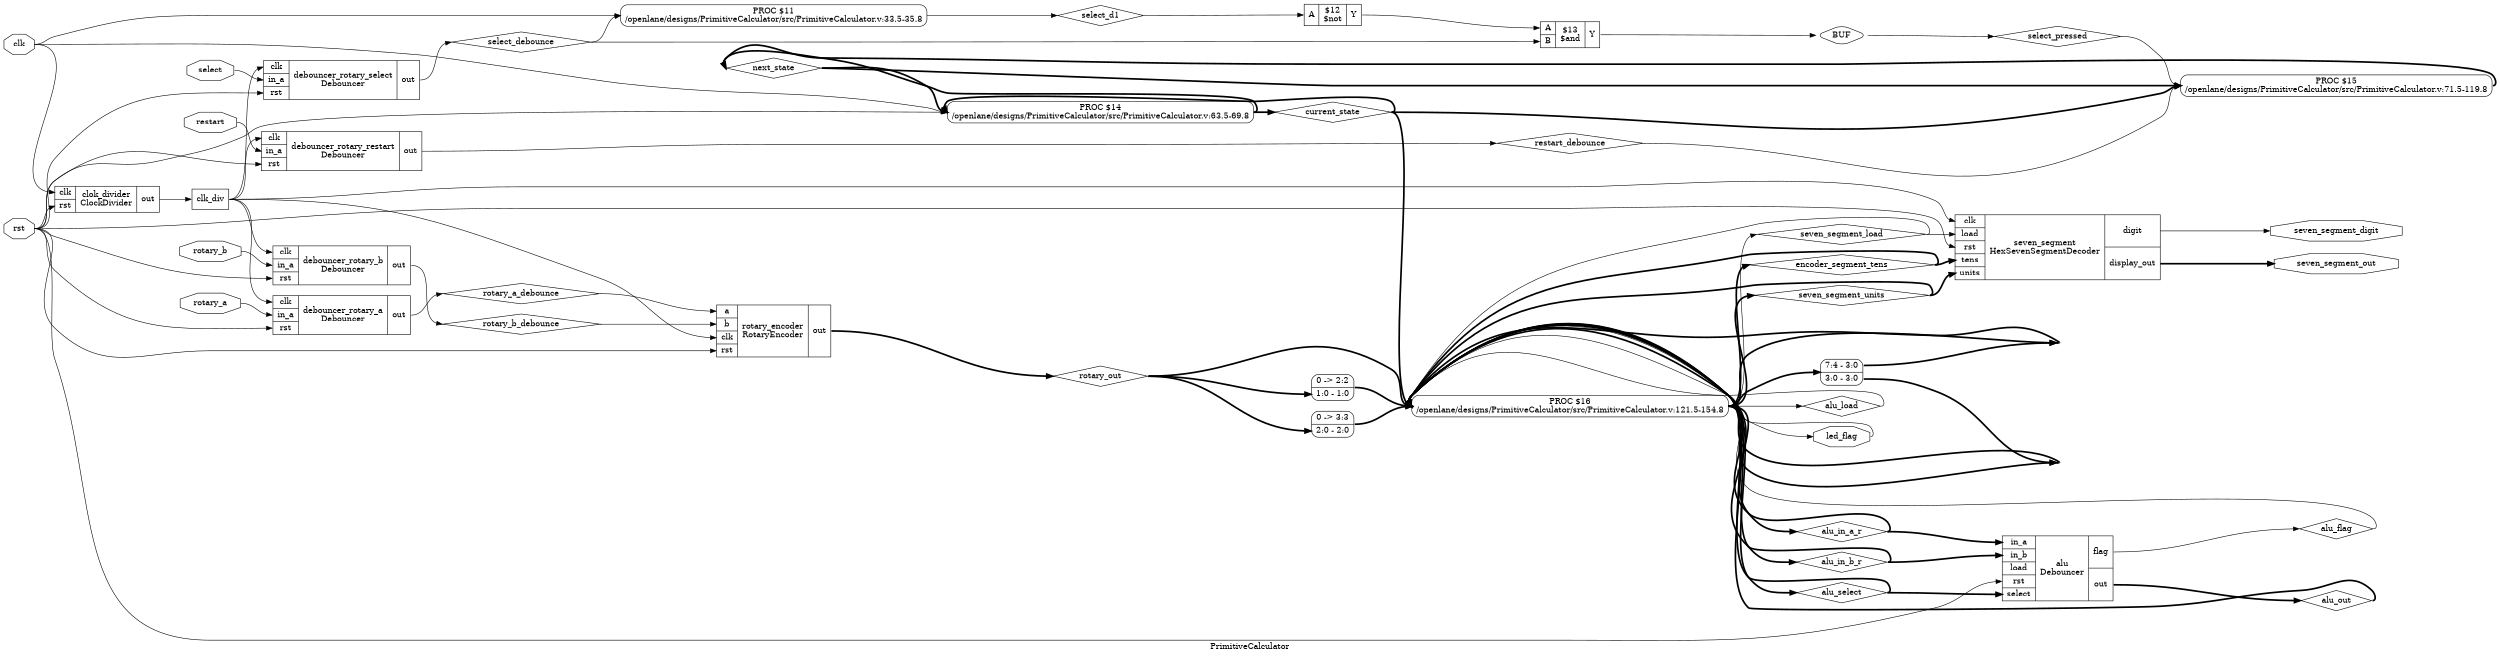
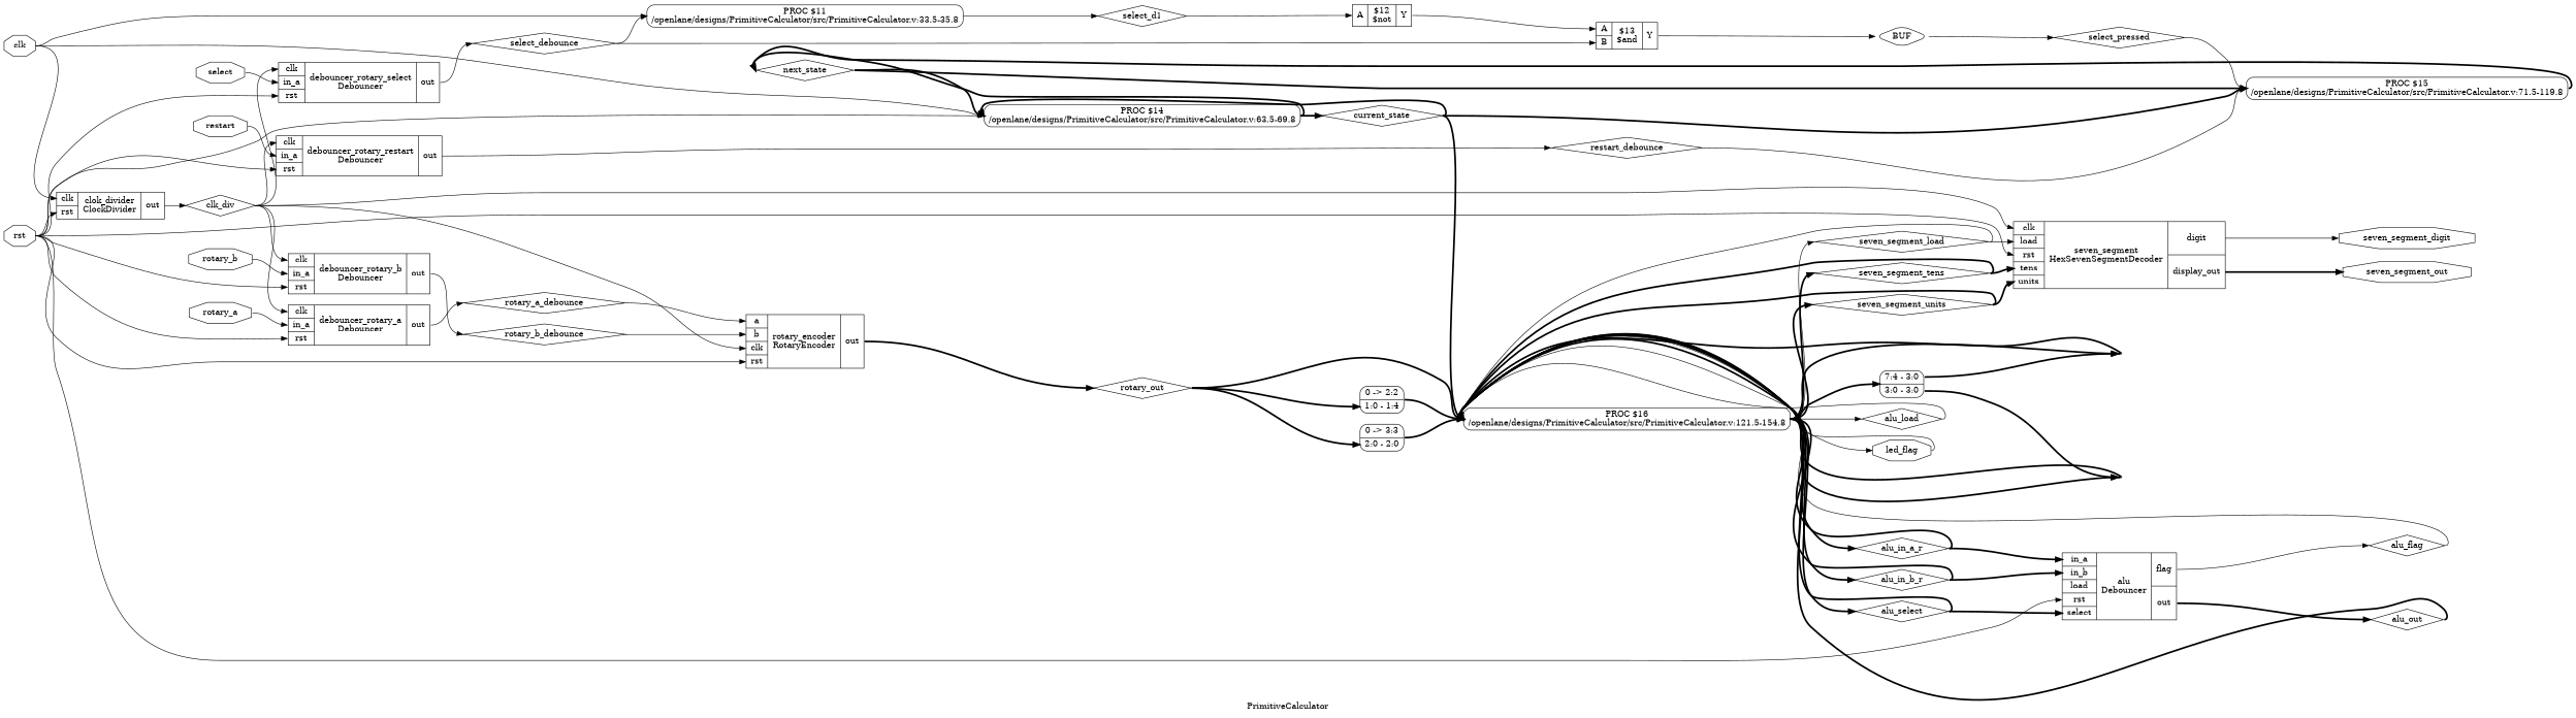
  digraph {
    label=PrimitiveCalculator
    rankdir=LR
    remincross=true
    node [color=black fontcolor=black shape=diamond]
    edge [color=black headport=w tailport=e]
    n34 [label=next_state]
    p4 [label="PROC $15\n/openlane/designs/PrimitiveCalculator/src/PrimitiveCalculator.v:71.5-119.8" shape=box style=rounded color="" fontcolor=""]
    p5 [label="PROC $14\n/openlane/designs/PrimitiveCalculator/src/PrimitiveCalculator.v:63.5-69.8" shape=box style=rounded color="" fontcolor=""]
    n35 [label=current_state]
    p0 [label="PROC $16\n/openlane/designs/PrimitiveCalculator/src/PrimitiveCalculator.v:121.5-154.8" shape=box style=rounded color="" fontcolor=""]
    n38 [label=alu_select]
    n39 [label=alu_in_b_r]
    n40 [label=alu_in_a_r]
    n41 [label=alu_load]
    n42 [label=seven_segment_units]
-   n43 [label=encoder_segment_tens]
+   n43 [label=seven_segment_tens]
    n44 [label=seven_segment_load]
    n53 [label=led_flag shape=octagon]
    x3 [label="<s1> 7:4 - 3:0 |<s0> 3:0 - 3:0 " shape=record style=rounded color="" fontcolor=""]
    n5 [shape=point color="" fontcolor=""]
    n6 [shape=point color="" fontcolor=""]
    n36 [label=alu_flag]
    n37 [label=alu_out]
    c67 [label="{{<p62> in_a|<p63> in_b|<p64> load|<p60> rst|<p59> select}|alu\nDebouncer|{<p65> flag|<p66> out}}" shape=record color="" fontcolor=""]
    c72 [label="{{<p61> clk|<p64> load|<p60> rst|<p68> tens|<p69> units}|seven_segment\nHexSevenSegmentDecoder|{<p70> digit|<p71> display_out}}" shape=record color="" fontcolor=""]
    n54 [label=seven_segment_digit shape=octagon]
    n55 [label=seven_segment_out shape=octagon]
    n45 [label=rotary_out]
-   x1 [label="0 -&gt; 2:2 |<s0> 1:0 - 1:0 " shape=record style=rounded color="" fontcolor=""]
+   x1 [label="0 -&gt; 2:2 |<s0> 1:0 - 1:4 " shape=record style=rounded color="" fontcolor=""]
    x2 [label="0 -&gt; 3:3 |<s0> 2:0 - 2:0 " shape=record style=rounded color="" fontcolor=""]
    n46 [label=select_pressed]
    n47 [label=select_d1]
    c80 [label="{{<p76> A}|$12\n$not|{<p78> Y}}" shape=record color="" fontcolor=""]
    c79 [label="{{<p76> A|<p77> B}|$13\n$and|{<p78> Y}}" shape=record color="" fontcolor=""]
    n48 [label=select_debounce]
    p6 [label="PROC $11\n/openlane/designs/PrimitiveCalculator/src/PrimitiveCalculator.v:33.5-35.8" shape=box style=rounded color="" fontcolor=""]
    x7 [label=BUF style=rounded color="" fontcolor=""]
    n49 [label=restart_debounce]
    n50 [label=rotary_b_debounce]
    c75 [label="{{<p73> a|<p74> b|<p61> clk|<p60> rst}|rotary_encoder\nRotaryEncoder|{<p66> out}}" shape=record color="" fontcolor=""]
    n51 [label=rotary_a_debounce]
-   n52 [label=clk_div shape=box]
+   n52 [label=clk_div]
    c81 [label="{{<p61> clk|<p62> in_a|<p60> rst}|debouncer_rotary_restart\nDebouncer|{<p66> out}}" shape=record color="" fontcolor=""]
    c82 [label="{{<p61> clk|<p62> in_a|<p60> rst}|debouncer_rotary_select\nDebouncer|{<p66> out}}" shape=record color="" fontcolor=""]
    c83 [label="{{<p61> clk|<p62> in_a|<p60> rst}|debouncer_rotary_b\nDebouncer|{<p66> out}}" shape=record color="" fontcolor=""]
    c84 [label="{{<p61> clk|<p62> in_a|<p60> rst}|debouncer_rotary_a\nDebouncer|{<p66> out}}" shape=record color="" fontcolor=""]
    n56 [label=rotary_b shape=octagon]
    n57 [label=rotary_a shape=octagon]
    n58 [label=restart shape=octagon]
    n59 [label=select shape=octagon]
    n60 [label=rst shape=octagon]
    c85 [label="{{<p61> clk|<p60> rst}|clok_divider\nClockDivider|{<p66> out}}" shape=record color="" fontcolor=""]
    n61 [label=clk shape=octagon]
    n34 -> p4 [style="setlinewidth(3)"]
    n34 -> p5 [style="setlinewidth(3)"]
    p4 -> n34 [style="setlinewidth(3)"]
    p5 -> n34 [style="setlinewidth(3)"]
    p5 -> n35 [style="setlinewidth(3)"]
    n35 -> p4 [style="setlinewidth(3)"]
    n35 -> p5 [style="setlinewidth(3)"]
    n35 -> p0 [style="setlinewidth(3)"]
    p0 -> n38 [style="setlinewidth(3)"]
    p0 -> n39 [style="setlinewidth(3)"]
    p0 -> n40 [style="setlinewidth(3)"]
    p0 -> n41
    p0 -> n42 [style="setlinewidth(3)"]
    p0 -> n43 [style="setlinewidth(3)"]
    p0 -> n44
    p0 -> n53
    p0 -> x3 [style="setlinewidth(3)"]
    p0 -> n5 [style="setlinewidth(3)"]
    p0 -> n6 [style="setlinewidth(3)"]
    n38 -> p0 [style="setlinewidth(3)"]
    n38 -> c67 [headport="p59:w" style="setlinewidth(3)"]
    n39 -> p0 [style="setlinewidth(3)"]
    n39 -> c67 [headport="p63:w" style="setlinewidth(3)"]
    n40 -> p0 [style="setlinewidth(3)"]
    n40 -> c67 [headport="p62:w" style="setlinewidth(3)"]
    n41 -> p0
    n42 -> p0 [style="setlinewidth(3)"]
    n42 -> c72 [headport="p69:w" style="setlinewidth(3)"]
    n43 -> p0 [style="setlinewidth(3)"]
    n43 -> c72 [headport="p68:w" style="setlinewidth(3)"]
    n44 -> p0
    n44 -> c72 [headport="p64:w"]
    n53 -> p0
    x3 -> n5 [style="setlinewidth(3)" tailport="s0:e"]
    x3 -> n6 [style="setlinewidth(3)" tailport="s1:e"]
    n5 -> p0 [style="setlinewidth(3)"]
    n6 -> p0 [style="setlinewidth(3)"]
    n36 -> p0
    n37 -> p0 [style="setlinewidth(3)"]
    c67 -> n36 [tailport="p65:e"]
    c67 -> n37 [style="setlinewidth(3)" tailport="p66:e"]
    c72 -> n54 [tailport="p70:e"]
    c72 -> n55 [style="setlinewidth(3)" tailport="p71:e"]
    n45 -> p0 [style="setlinewidth(3)"]
    n45 -> x1 [headport="s0:w" style="setlinewidth(3)"]
    n45 -> x2 [headport="s0:w" style="setlinewidth(3)"]
    x1 -> p0 [style="setlinewidth(3)"]
    x2 -> p0 [style="setlinewidth(3)"]
    n46 -> p4
    n47 -> c80 [headport="p76:w"]
    c80 -> c79 [headport="p76:w" tailport="p78:e"]
    c79 -> x7 [headport="w:w" tailport="p78:e"]
    n48 -> c79 [headport="p77:w"]
    n48 -> p6
    p6 -> n47
    x7 -> n46 [tailport="e:e"]
    n49 -> p4
    n50 -> c75 [headport="p74:w"]
    c75 -> n45 [style="setlinewidth(3)" tailport="p66:e"]
    n51 -> c75 [headport="p73:w"]
    n52 -> c72 [headport="p61:w"]
    n52 -> c75 [headport="p61:w"]
    n52 -> c81 [headport="p61:w"]
    n52 -> c82 [headport="p61:w"]
    n52 -> c83 [headport="p61:w"]
    n52 -> c84 [headport="p61:w"]
    c81 -> n49 [tailport="p66:e"]
    c82 -> n48 [tailport="p66:e"]
    c83 -> n50 [tailport="p66:e"]
    c84 -> n51 [tailport="p66:e"]
    n56 -> c83 [headport="p62:w"]
    n57 -> c84 [headport="p62:w"]
    n58 -> c81 [headport="p62:w"]
    n59 -> c82 [headport="p62:w"]
    n60 -> p5
    n60 -> c67 [headport="p60:w"]
    n60 -> c72 [headport="p60:w"]
    n60 -> c75 [headport="p60:w"]
    n60 -> c81 [headport="p60:w"]
    n60 -> c82 [headport="p60:w"]
    n60 -> c83 [headport="p60:w"]
    n60 -> c84 [headport="p60:w"]
    n60 -> c85 [headport="p60:w"]
    c85 -> n52 [tailport="p66:e"]
    n61 -> p5
    n61 -> p6
    n61 -> c85 [headport="p61:w"]
  }
